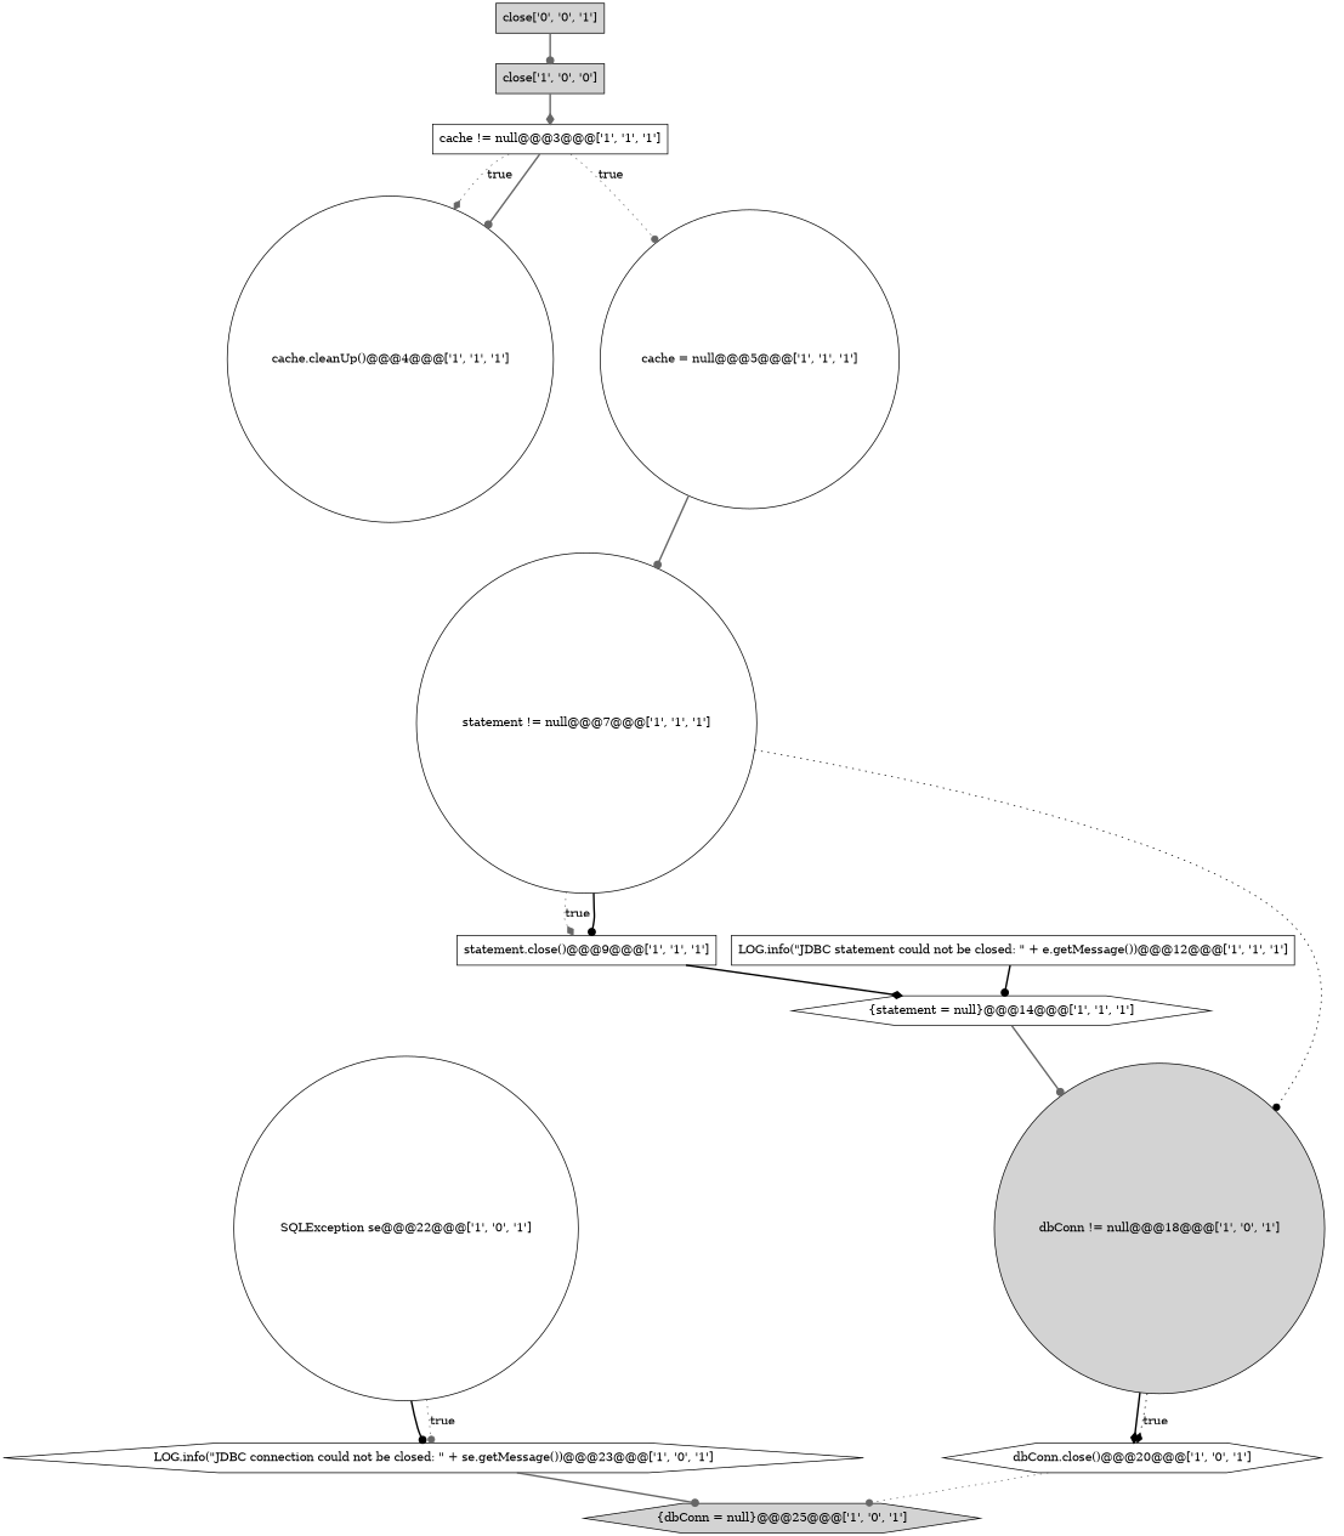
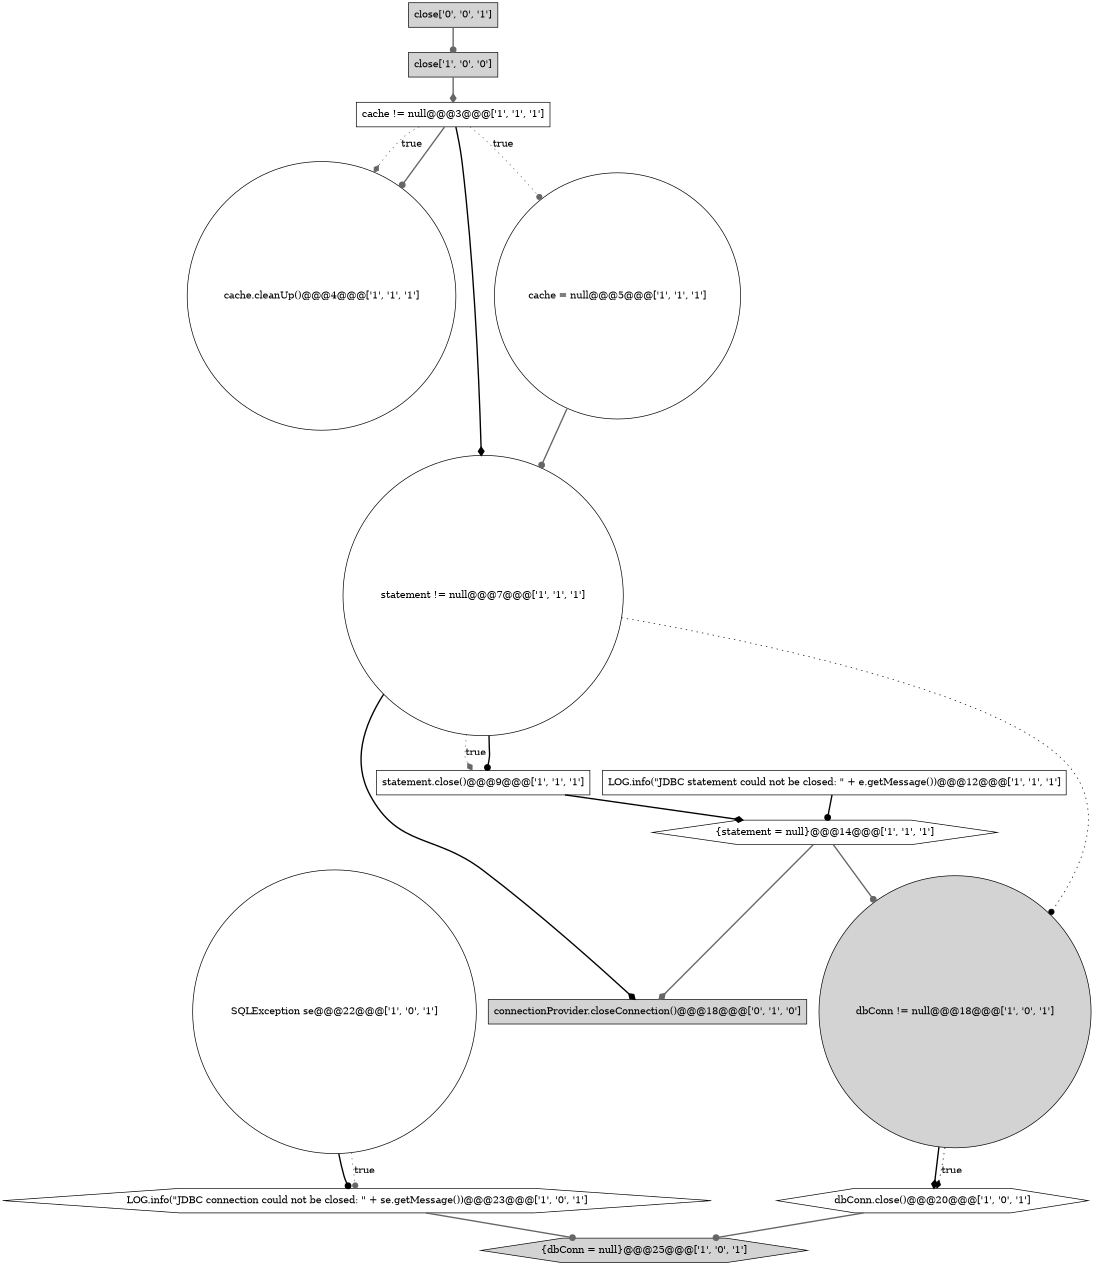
  digraph {
    node [fillcolor=white shape=box style=filled]
    edge [arrowhead=dot color=gray40 style=bold]
    n1 [label="SQLException se@@@22@@@['1', '0', '1']" shape=circle]
    n2 [label="LOG.info(\"JDBC connection could not be closed: \" + se.getMessage())@@@23@@@['1', '0', '1']" shape=hexagon]
    n3 [fillcolor=lightgray label="{dbConn = null}@@@25@@@['1', '0', '1']" shape=hexagon]
    n4 [label="cache != null@@@3@@@['1', '1', '1']"]
    n5 [label="cache.cleanUp()@@@4@@@['1', '1', '1']" shape=circle]
    n6 [label="statement != null@@@7@@@['1', '1', '1']" shape=circle]
    n7 [label="cache = null@@@5@@@['1', '1', '1']" shape=circle]
+   n8 [fillcolor=lightgray label="connectionProvider.closeConnection()@@@18@@@['0', '1', '0']"]
    n9 [fillcolor=lightgray label="dbConn != null@@@18@@@['1', '0', '1']" shape=circle]
    n10 [label="statement.close()@@@9@@@['1', '1', '1']"]
    n11 [label="{statement = null}@@@14@@@['1', '1', '1']" shape=hexagon]
    n12 [label="dbConn.close()@@@20@@@['1', '0', '1']" shape=hexagon]
    n13 [fillcolor=lightgray label="close['0', '0', '1']"]
    n14 [fillcolor=lightgray label="close['1', '0', '0']"]
    n15 [label="LOG.info(\"JDBC statement could not be closed: \" + e.getMessage())@@@12@@@['1', '1', '1']"]
    n1 -> n2 [color=black]
    n1 -> n2 [label=true style=dotted]
    n2 -> n3
    n4 -> n5 [arrowhead=diamond label=true style=dotted]
    n4 -> n5
+   n4 -> n6 [arrowhead=diamond color=black]
    n4 -> n7 [label=true style=dotted]
+   n6 -> n8 [arrowhead=diamond color=black]
    n6 -> n9 [color=black style=dotted]
    n6 -> n10 [color=black]
    n6 -> n10 [arrowhead=diamond label=true style=dotted]
    n7 -> n6
    n9 -> n12 [arrowhead=diamond color=black]
    n9 -> n12 [arrowhead=diamond color=black label=true style=dotted]
    n10 -> n11 [arrowhead=diamond color=black]
+   n11 -> n8 [arrowhead=diamond]
    n11 -> n9
-   n12 -> n3 [style=dotted]
+   n12 -> n3
    n13 -> n14
    n14 -> n4 [arrowhead=diamond]
    n15 -> n11 [color=black]
  }
